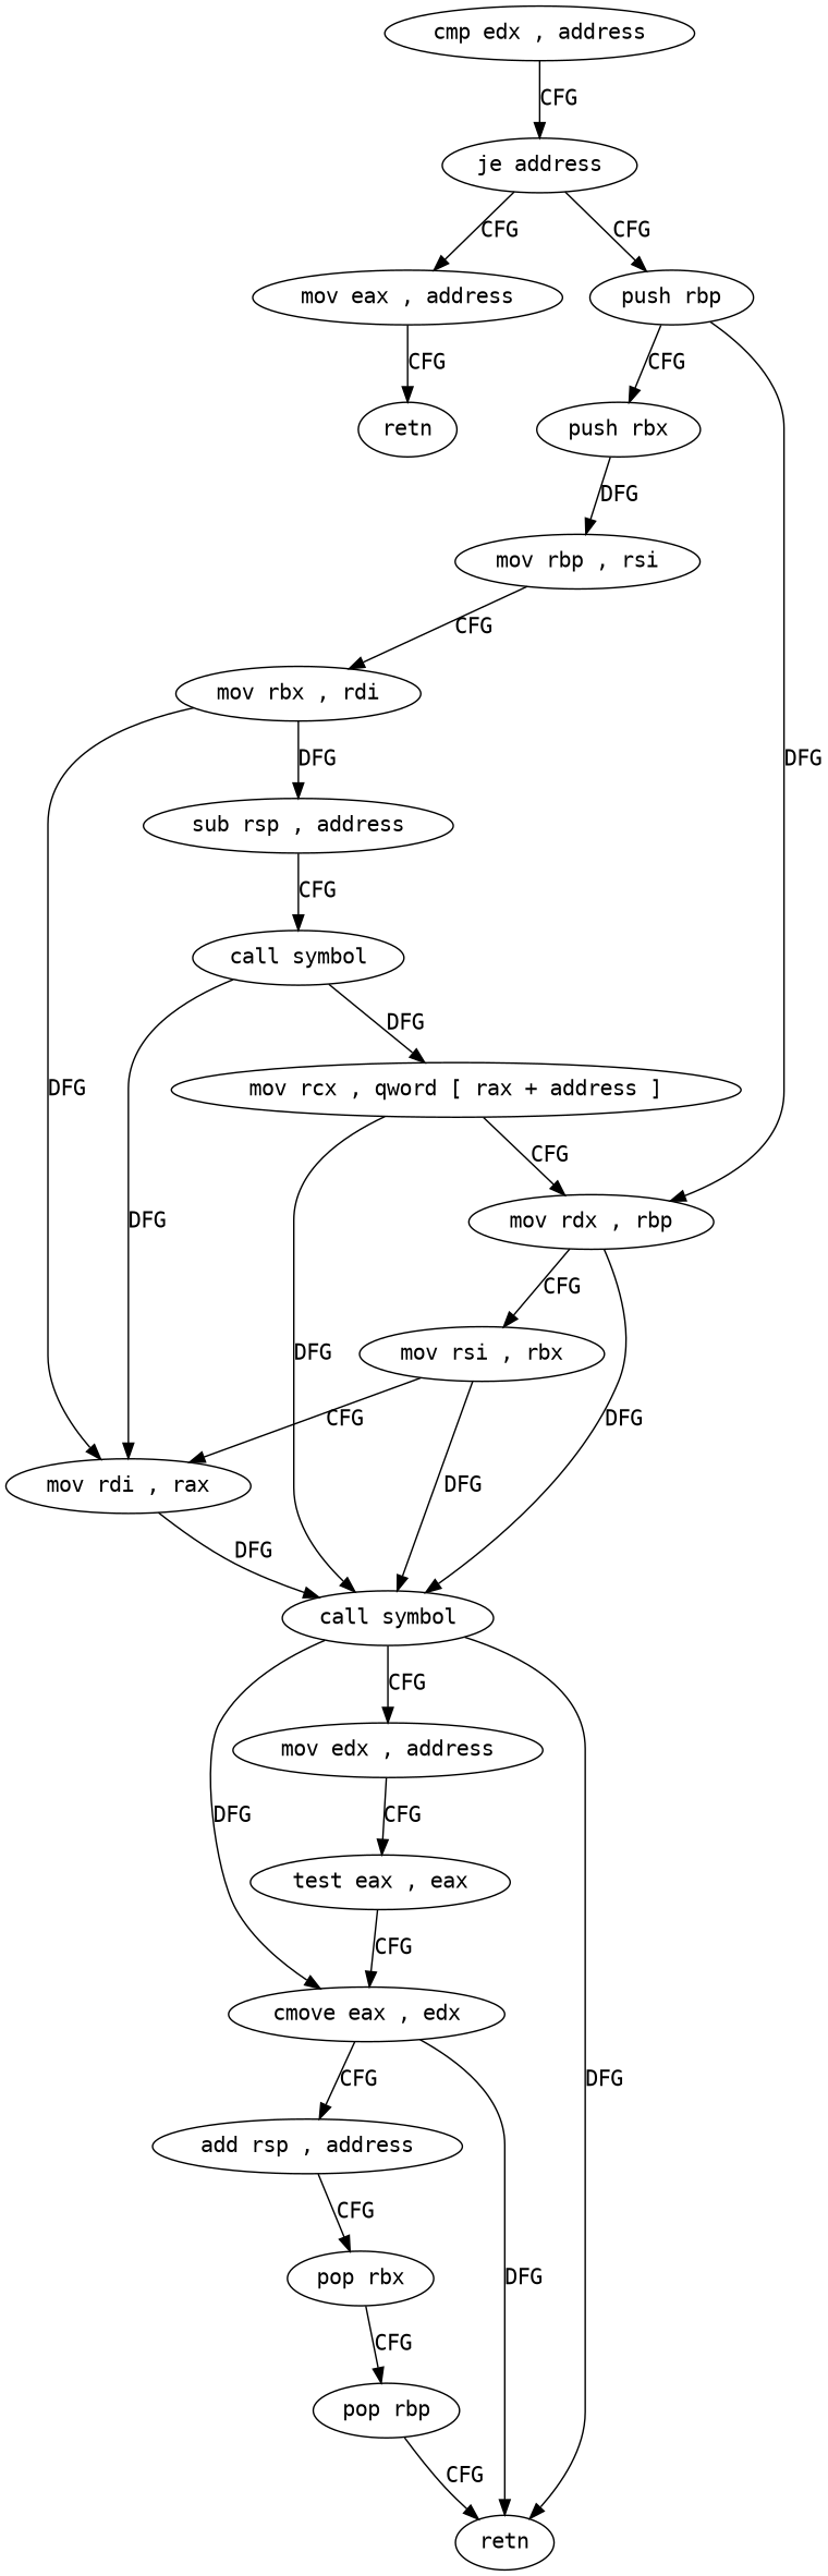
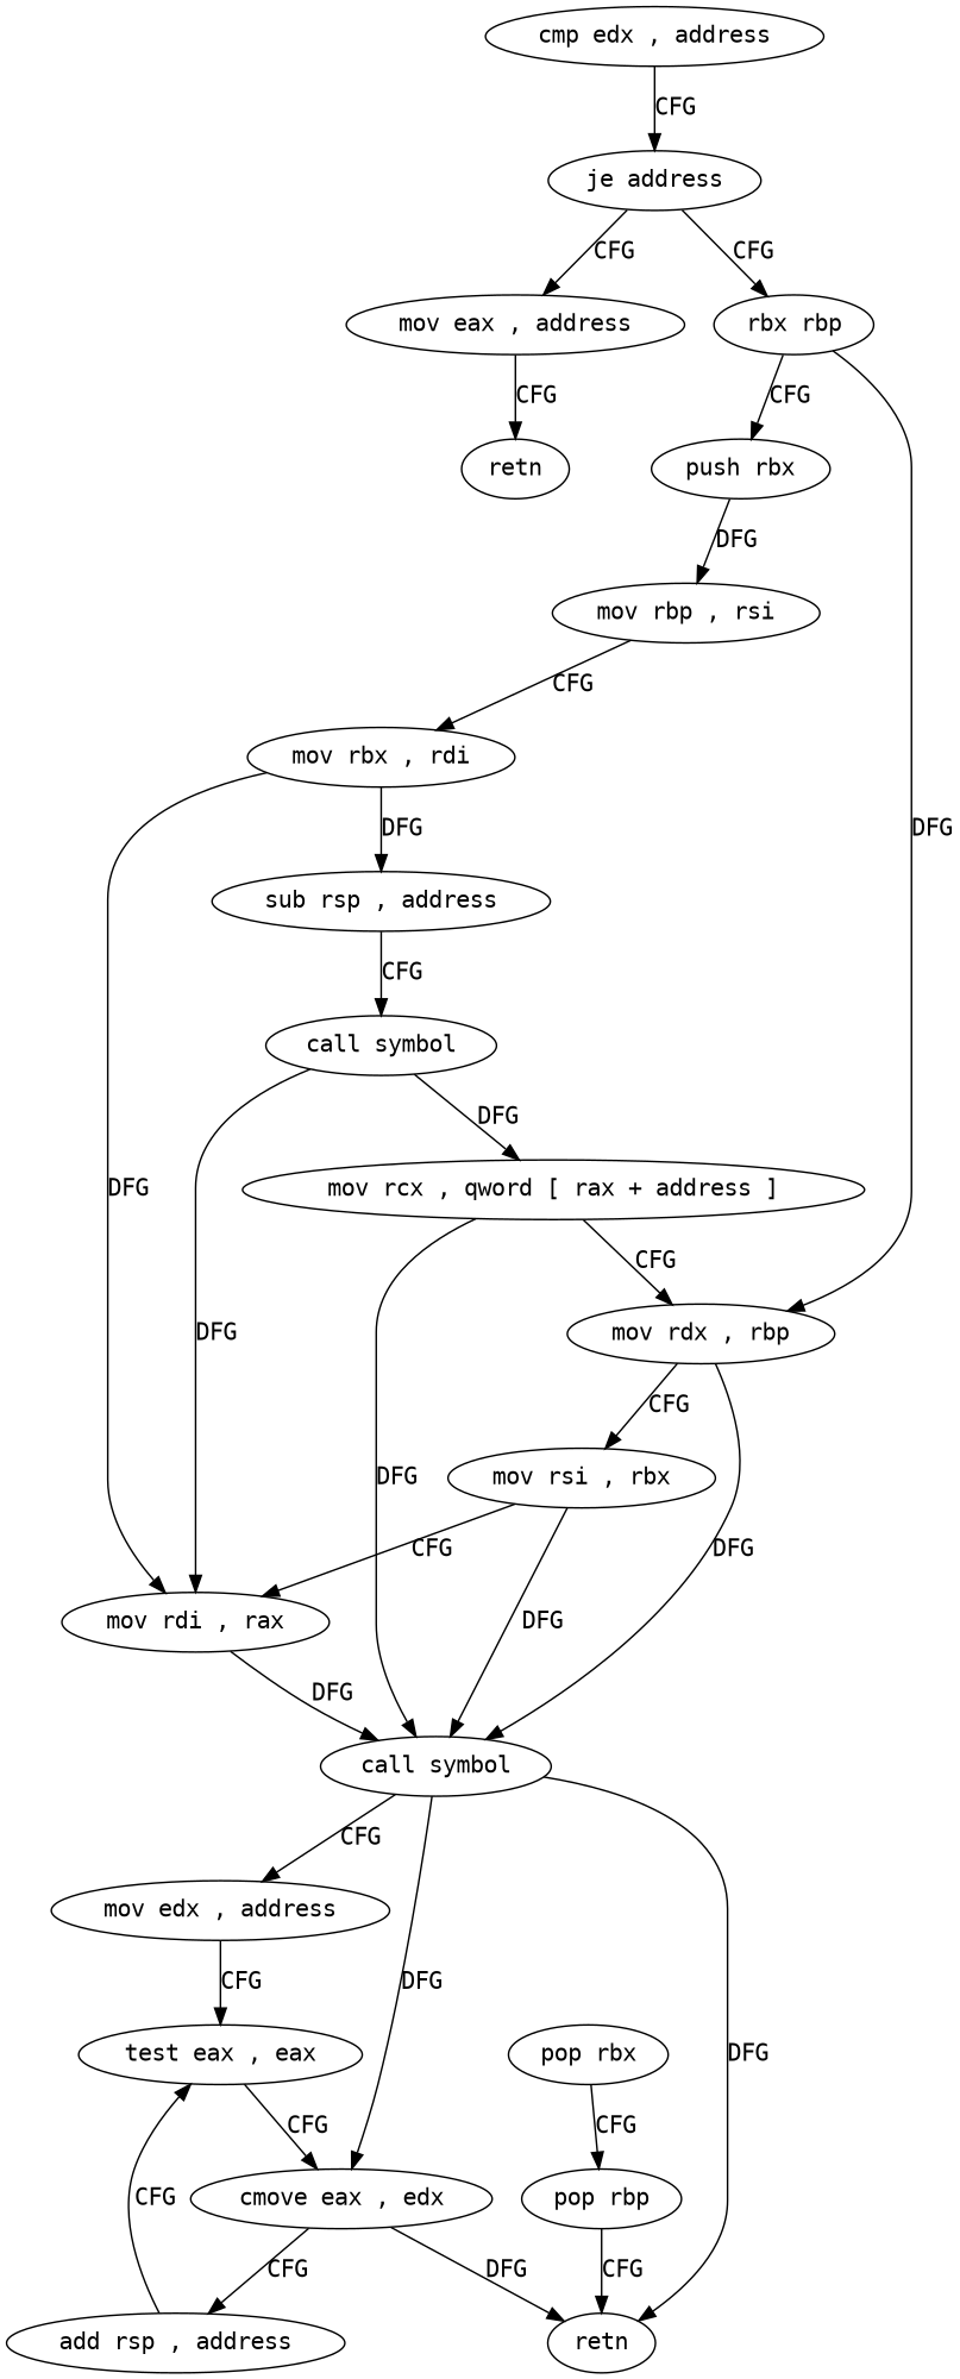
  digraph {
    fontname="DejaVu Sans Mono"
    node [fontname="DejaVu Sans Mono"]
    edge [fontname="DejaVu Sans Mono"]
    n1 [label="cmp edx , address"]
    n2 [label="je address"]
    n3 [label="mov eax , address"]
-   n4 [label="push rbp"]
+   n4 [label="rbx rbp"]
    n5 [label=retn]
    n6 [label="push rbx"]
    n7 [label="mov rdx , rbp"]
    n8 [label="mov rbp , rsi"]
    n9 [label="mov rbx , rdi"]
    n10 [label="sub rsp , address"]
    n11 [label="mov rdi , rax"]
    n12 [label="mov rsi , rbx"]
    n13 [label="call symbol"]
    n14 [label="call symbol"]
    n15 [label="mov rcx , qword [ rax + address ]"]
    n16 [label="mov edx , address"]
    n17 [label="cmove eax , edx"]
    n18 [label=retn]
    n19 [label="test eax , eax"]
    n20 [label="add rsp , address"]
    n21 [label="pop rbx"]
    n22 [label="pop rbp"]
    n1 -> n2 [label=CFG]
    n2 -> n3 [label=CFG]
    n2 -> n4 [label=CFG]
    n3 -> n5 [label=CFG]
    n4 -> n6 [label=CFG]
    n4 -> n7 [label=DFG]
    n6 -> n8 [label=DFG]
    n7 -> n12 [label=CFG]
    n7 -> n13 [label=DFG]
    n8 -> n9 [label=CFG]
    n9 -> n10 [label=DFG]
    n9 -> n11 [label=DFG]
    n10 -> n14 [label=CFG]
    n11 -> n13 [label=DFG]
    n12 -> n11 [label=CFG]
    n12 -> n13 [label=DFG]
    n13 -> n16 [label=CFG]
    n13 -> n17 [label=DFG]
    n13 -> n18 [label=DFG]
    n14 -> n11 [label=DFG]
    n14 -> n15 [label=DFG]
    n15 -> n7 [label=CFG]
    n15 -> n13 [label=DFG]
    n16 -> n19 [label=CFG]
    n17 -> n18 [label=DFG]
    n17 -> n20 [label=CFG]
    n19 -> n17 [label=CFG]
-   n20 -> n21 [label=CFG]
+   n20 -> n19 [label=CFG]
    n21 -> n22 [label=CFG]
    n22 -> n18 [label=CFG]
  }
